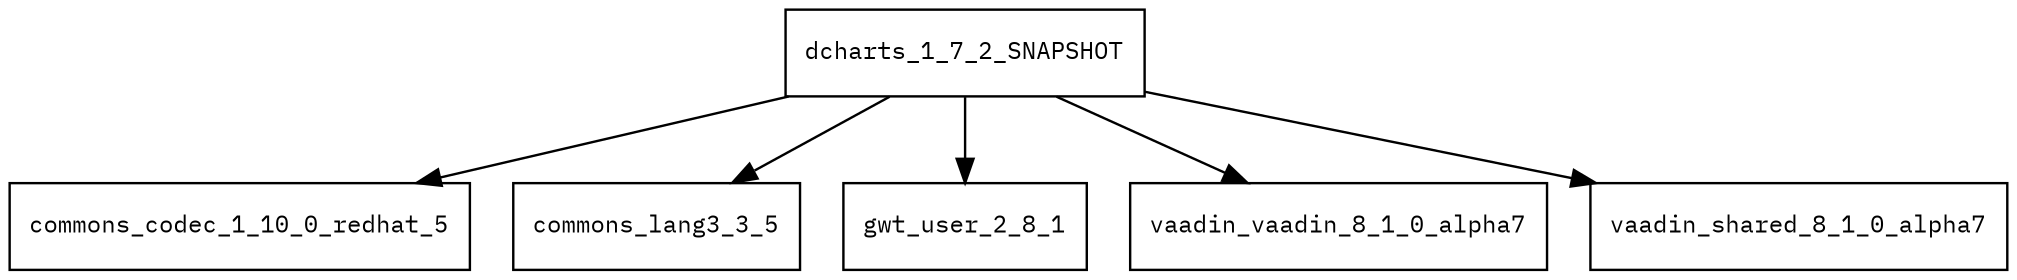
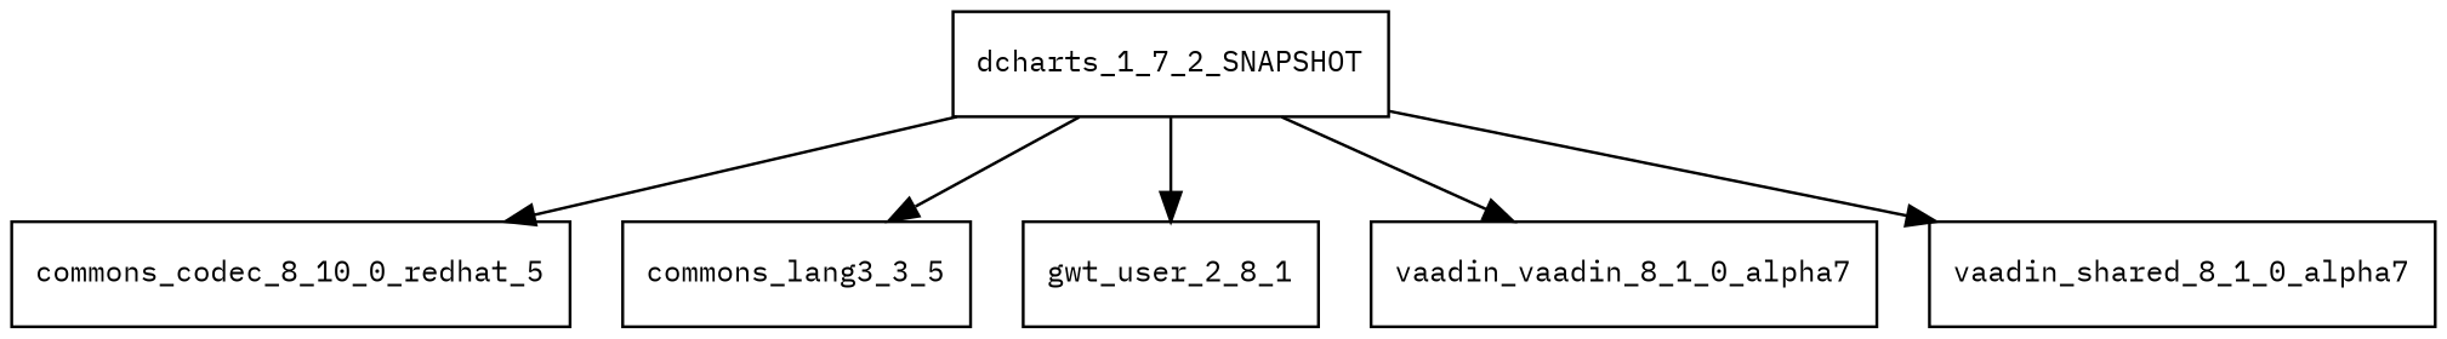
  digraph {
    fontname="IBM Plex Mono"
    node [fontname="IBM Plex Mono" fontsize=10.0 shape=box]
    edge [fontname="IBM Plex Mono"]
    dcharts_1_7_2_SNAPSHOT
-   commons_codec_1_10_0_redhat_5
+   commons_codec_1_10_0_redhat_5 [label=commons_codec_8_10_0_redhat_5]
    commons_lang3_3_5
    gwt_user_2_8_1
    n5 [label=vaadin_vaadin_8_1_0_alpha7]
    vaadin_shared_8_1_0_alpha7
    dcharts_1_7_2_SNAPSHOT -> commons_codec_1_10_0_redhat_5
    dcharts_1_7_2_SNAPSHOT -> commons_lang3_3_5
    dcharts_1_7_2_SNAPSHOT -> gwt_user_2_8_1
    dcharts_1_7_2_SNAPSHOT -> n5
    dcharts_1_7_2_SNAPSHOT -> vaadin_shared_8_1_0_alpha7
  }
